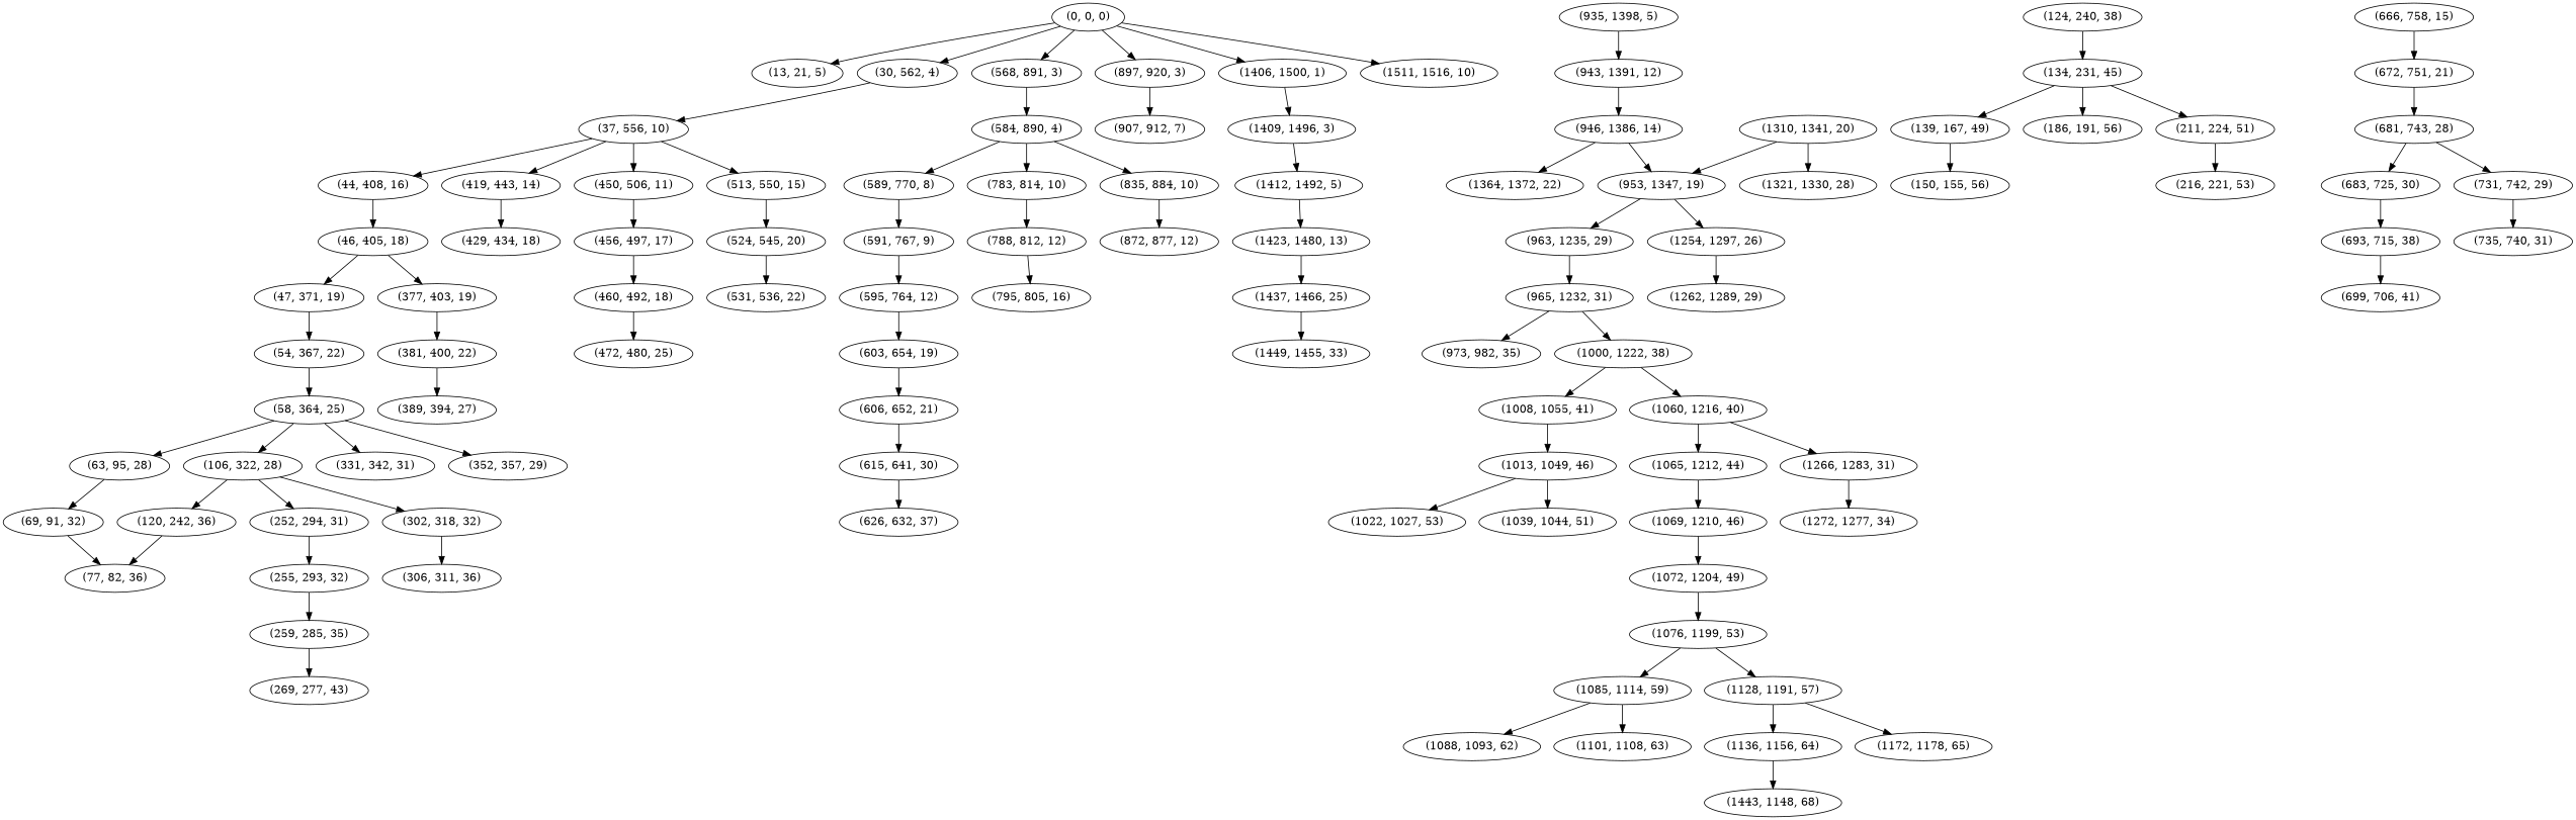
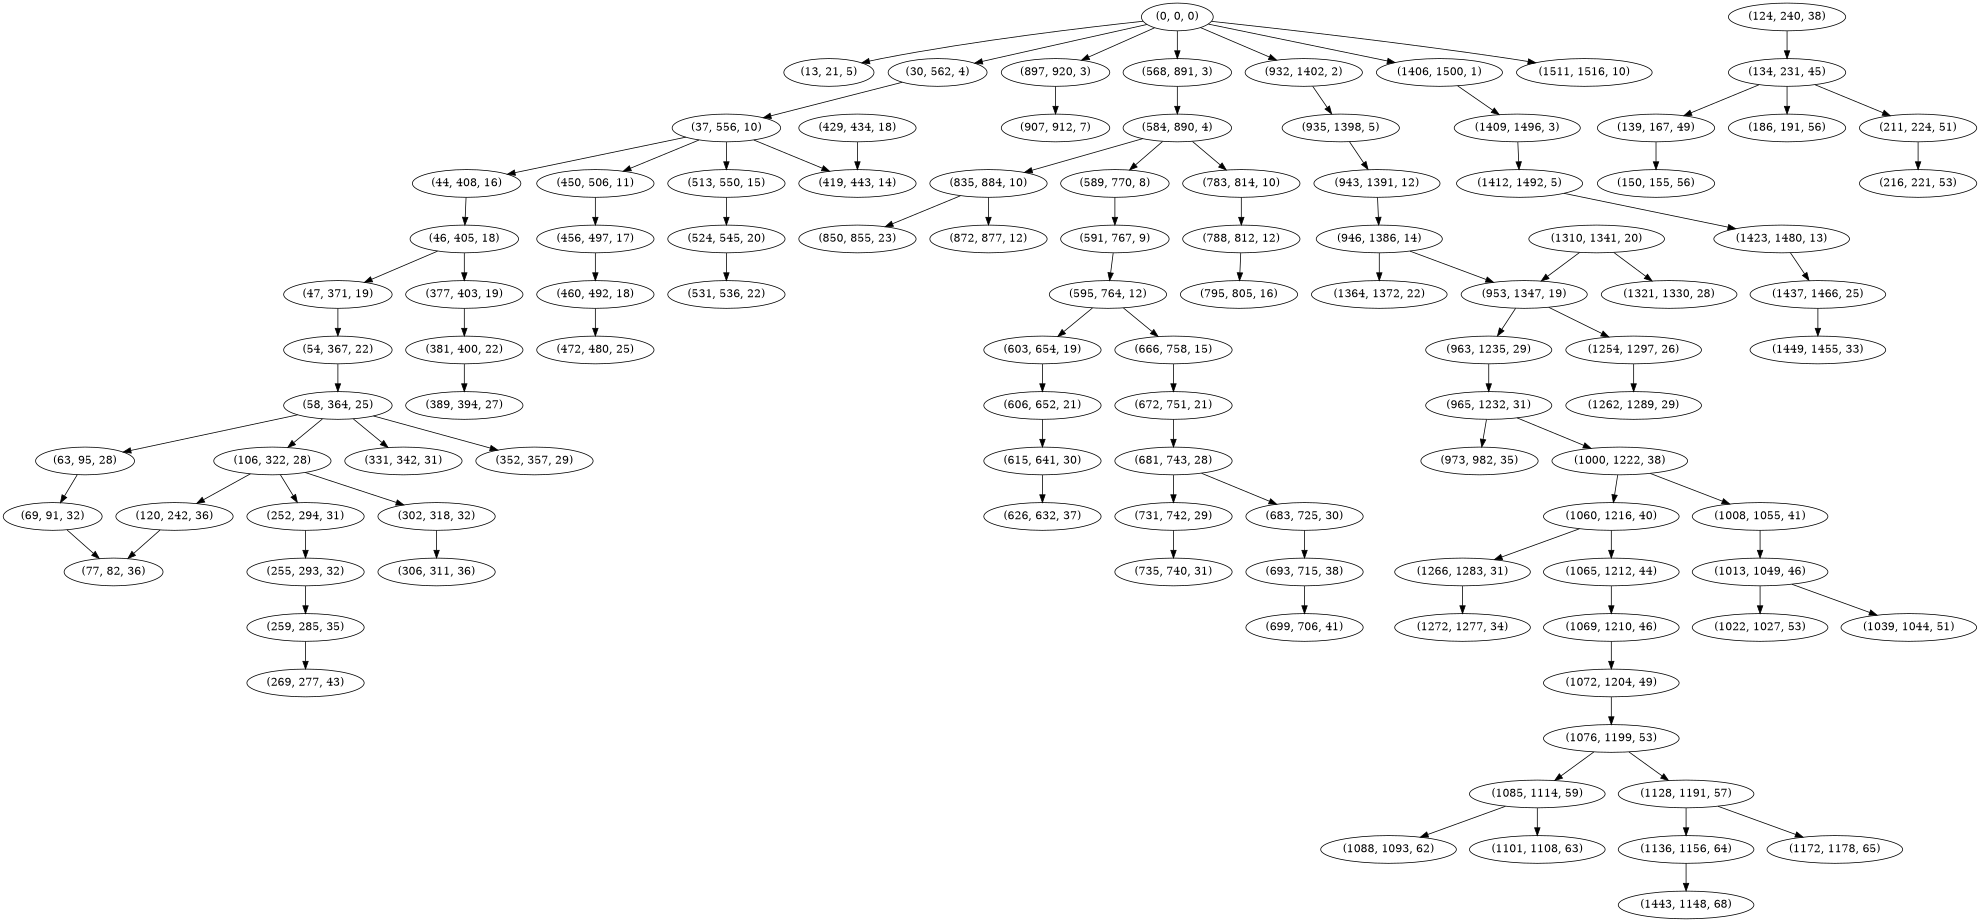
  digraph {
    "(0, 0, 0)"
    "(13, 21, 5)"
    "(30, 562, 4)"
    n4 [label="(568, 891, 3)"]
    "(897, 920, 3)"
+   "(932, 1402, 2)"
    "(1406, 1500, 1)"
    "(1511, 1516, 10)"
    "(37, 556, 10)"
    "(584, 890, 4)"
    "(907, 912, 7)"
    "(935, 1398, 5)"
    "(1409, 1496, 3)"
    "(44, 408, 16)"
    "(419, 443, 14)"
    "(450, 506, 11)"
    "(513, 550, 15)"
    "(46, 405, 18)"
    "(429, 434, 18)"
    "(456, 497, 17)"
    "(524, 545, 20)"
    "(47, 371, 19)"
    "(377, 403, 19)"
    "(54, 367, 22)"
    "(381, 400, 22)"
    "(58, 364, 25)"
    "(63, 95, 28)"
    "(106, 322, 28)"
    "(331, 342, 31)"
    "(352, 357, 29)"
    "(69, 91, 32)"
    "(120, 242, 36)"
    "(252, 294, 31)"
    "(302, 318, 32)"
    "(77, 82, 36)"
    "(255, 293, 32)"
    "(306, 311, 36)"
    "(124, 240, 38)"
    "(134, 231, 45)"
    "(139, 167, 49)"
    "(186, 191, 56)"
    "(211, 224, 51)"
    "(150, 155, 56)"
    "(216, 221, 53)"
    "(259, 285, 35)"
    "(269, 277, 43)"
    "(389, 394, 27)"
    "(460, 492, 18)"
    "(472, 480, 25)"
    "(531, 536, 22)"
    "(589, 770, 8)"
    "(783, 814, 10)"
    "(835, 884, 10)"
    "(591, 767, 9)"
    "(788, 812, 12)"
+   "(850, 855, 23)"
    "(872, 877, 12)"
    "(595, 764, 12)"
    "(603, 654, 19)"
    "(666, 758, 15)"
    "(606, 652, 21)"
    "(672, 751, 21)"
    "(615, 641, 30)"
    "(626, 632, 37)"
    "(681, 743, 28)"
    "(683, 725, 30)"
    "(731, 742, 29)"
    "(693, 715, 38)"
    "(735, 740, 31)"
    "(699, 706, 41)"
    "(795, 805, 16)"
    "(943, 1391, 12)"
    "(946, 1386, 14)"
    "(953, 1347, 19)"
    "(1364, 1372, 22)"
    "(963, 1235, 29)"
    "(1254, 1297, 26)"
    "(965, 1232, 31)"
    "(1262, 1289, 29)"
    "(1310, 1341, 20)"
    "(1321, 1330, 28)"
    "(973, 982, 35)"
    "(1000, 1222, 38)"
    "(1008, 1055, 41)"
    "(1060, 1216, 40)"
    "(1013, 1049, 46)"
    "(1065, 1212, 44)"
    "(1266, 1283, 31)"
    "(1022, 1027, 53)"
    "(1039, 1044, 51)"
    "(1069, 1210, 46)"
    "(1072, 1204, 49)"
    "(1076, 1199, 53)"
    "(1085, 1114, 59)"
    "(1128, 1191, 57)"
    "(1088, 1093, 62)"
    "(1101, 1108, 63)"
    "(1136, 1156, 64)"
    "(1172, 1178, 65)"
    n100 [label="(1443, 1148, 68)"]
    "(1272, 1277, 34)"
    "(1412, 1492, 5)"
    "(1423, 1480, 13)"
    "(1437, 1466, 25)"
    "(1449, 1455, 33)"
    "(0, 0, 0)" -> "(13, 21, 5)"
    "(0, 0, 0)" -> "(30, 562, 4)"
    "(0, 0, 0)" -> n4
    "(0, 0, 0)" -> "(897, 920, 3)"
+   "(0, 0, 0)" -> "(932, 1402, 2)"
    "(0, 0, 0)" -> "(1406, 1500, 1)"
    "(0, 0, 0)" -> "(1511, 1516, 10)"
    "(30, 562, 4)" -> "(37, 556, 10)"
    n4 -> "(584, 890, 4)"
    "(897, 920, 3)" -> "(907, 912, 7)"
+   "(932, 1402, 2)" -> "(935, 1398, 5)"
    "(1406, 1500, 1)" -> "(1409, 1496, 3)"
    "(37, 556, 10)" -> "(44, 408, 16)"
    "(37, 556, 10)" -> "(419, 443, 14)"
    "(37, 556, 10)" -> "(450, 506, 11)"
    "(37, 556, 10)" -> "(513, 550, 15)"
    "(584, 890, 4)" -> "(589, 770, 8)"
    "(584, 890, 4)" -> "(783, 814, 10)"
    "(584, 890, 4)" -> "(835, 884, 10)"
    "(935, 1398, 5)" -> "(943, 1391, 12)"
    "(1409, 1496, 3)" -> "(1412, 1492, 5)"
    "(44, 408, 16)" -> "(46, 405, 18)"
-   "(419, 443, 14)" -> "(429, 434, 18)"
+   "(429, 434, 18)" -> "(419, 443, 14)"
    "(450, 506, 11)" -> "(456, 497, 17)"
    "(513, 550, 15)" -> "(524, 545, 20)"
    "(46, 405, 18)" -> "(47, 371, 19)"
    "(46, 405, 18)" -> "(377, 403, 19)"
    "(456, 497, 17)" -> "(460, 492, 18)"
    "(524, 545, 20)" -> "(531, 536, 22)"
    "(47, 371, 19)" -> "(54, 367, 22)"
    "(377, 403, 19)" -> "(381, 400, 22)"
    "(54, 367, 22)" -> "(58, 364, 25)"
    "(381, 400, 22)" -> "(389, 394, 27)"
    "(58, 364, 25)" -> "(63, 95, 28)"
    "(58, 364, 25)" -> "(106, 322, 28)"
    "(58, 364, 25)" -> "(331, 342, 31)"
    "(58, 364, 25)" -> "(352, 357, 29)"
    "(63, 95, 28)" -> "(69, 91, 32)"
    "(106, 322, 28)" -> "(120, 242, 36)"
    "(106, 322, 28)" -> "(252, 294, 31)"
    "(106, 322, 28)" -> "(302, 318, 32)"
    "(69, 91, 32)" -> "(77, 82, 36)"
    "(120, 242, 36)" -> "(77, 82, 36)"
    "(252, 294, 31)" -> "(255, 293, 32)"
    "(302, 318, 32)" -> "(306, 311, 36)"
    "(255, 293, 32)" -> "(259, 285, 35)"
    "(124, 240, 38)" -> "(134, 231, 45)"
    "(134, 231, 45)" -> "(139, 167, 49)"
    "(134, 231, 45)" -> "(186, 191, 56)"
    "(134, 231, 45)" -> "(211, 224, 51)"
    "(139, 167, 49)" -> "(150, 155, 56)"
    "(211, 224, 51)" -> "(216, 221, 53)"
    "(259, 285, 35)" -> "(269, 277, 43)"
    "(460, 492, 18)" -> "(472, 480, 25)"
    "(589, 770, 8)" -> "(591, 767, 9)"
    "(783, 814, 10)" -> "(788, 812, 12)"
+   "(835, 884, 10)" -> "(850, 855, 23)"
    "(835, 884, 10)" -> "(872, 877, 12)"
    "(591, 767, 9)" -> "(595, 764, 12)"
    "(788, 812, 12)" -> "(795, 805, 16)"
    "(595, 764, 12)" -> "(603, 654, 19)"
+   "(595, 764, 12)" -> "(666, 758, 15)"
    "(603, 654, 19)" -> "(606, 652, 21)"
    "(666, 758, 15)" -> "(672, 751, 21)"
    "(606, 652, 21)" -> "(615, 641, 30)"
    "(672, 751, 21)" -> "(681, 743, 28)"
    "(615, 641, 30)" -> "(626, 632, 37)"
    "(681, 743, 28)" -> "(683, 725, 30)"
    "(681, 743, 28)" -> "(731, 742, 29)"
    "(683, 725, 30)" -> "(693, 715, 38)"
    "(731, 742, 29)" -> "(735, 740, 31)"
    "(693, 715, 38)" -> "(699, 706, 41)"
    "(943, 1391, 12)" -> "(946, 1386, 14)"
    "(946, 1386, 14)" -> "(953, 1347, 19)"
    "(946, 1386, 14)" -> "(1364, 1372, 22)"
    "(953, 1347, 19)" -> "(963, 1235, 29)"
    "(953, 1347, 19)" -> "(1254, 1297, 26)"
    "(963, 1235, 29)" -> "(965, 1232, 31)"
    "(1254, 1297, 26)" -> "(1262, 1289, 29)"
    "(965, 1232, 31)" -> "(973, 982, 35)"
    "(965, 1232, 31)" -> "(1000, 1222, 38)"
    "(1310, 1341, 20)" -> "(953, 1347, 19)"
    "(1310, 1341, 20)" -> "(1321, 1330, 28)"
    "(1000, 1222, 38)" -> "(1008, 1055, 41)"
    "(1000, 1222, 38)" -> "(1060, 1216, 40)"
    "(1008, 1055, 41)" -> "(1013, 1049, 46)"
    "(1060, 1216, 40)" -> "(1065, 1212, 44)"
    "(1060, 1216, 40)" -> "(1266, 1283, 31)"
    "(1013, 1049, 46)" -> "(1022, 1027, 53)"
    "(1013, 1049, 46)" -> "(1039, 1044, 51)"
    "(1065, 1212, 44)" -> "(1069, 1210, 46)"
    "(1266, 1283, 31)" -> "(1272, 1277, 34)"
    "(1069, 1210, 46)" -> "(1072, 1204, 49)"
    "(1072, 1204, 49)" -> "(1076, 1199, 53)"
    "(1076, 1199, 53)" -> "(1085, 1114, 59)"
    "(1076, 1199, 53)" -> "(1128, 1191, 57)"
    "(1085, 1114, 59)" -> "(1088, 1093, 62)"
    "(1085, 1114, 59)" -> "(1101, 1108, 63)"
    "(1128, 1191, 57)" -> "(1136, 1156, 64)"
    "(1128, 1191, 57)" -> "(1172, 1178, 65)"
    "(1136, 1156, 64)" -> n100
    "(1412, 1492, 5)" -> "(1423, 1480, 13)"
    "(1423, 1480, 13)" -> "(1437, 1466, 25)"
    "(1437, 1466, 25)" -> "(1449, 1455, 33)"
  }
